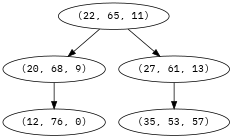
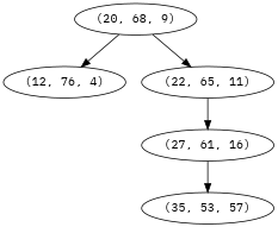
  digraph {
    fontname="IBM Plex Mono"
    node [fontname="IBM Plex Mono"]
    edge [fontname="IBM Plex Mono"]
    "(20, 68, 9)"
-   "(12, 76, 4)" [label="(12, 76, 0)"]
+   "(12, 76, 4)"
    "(22, 65, 11)"
-   "(27, 61, 13)"
+   "(27, 61, 13)" [label="(27, 61, 16)"]
    n5 [label="(35, 53, 57)"]
    "(20, 68, 9)" -> "(12, 76, 4)"
-   "(22, 65, 11)" -> "(20, 68, 9)"
+   "(20, 68, 9)" -> "(22, 65, 11)"
    "(22, 65, 11)" -> "(27, 61, 13)"
    "(27, 61, 13)" -> n5
  }
